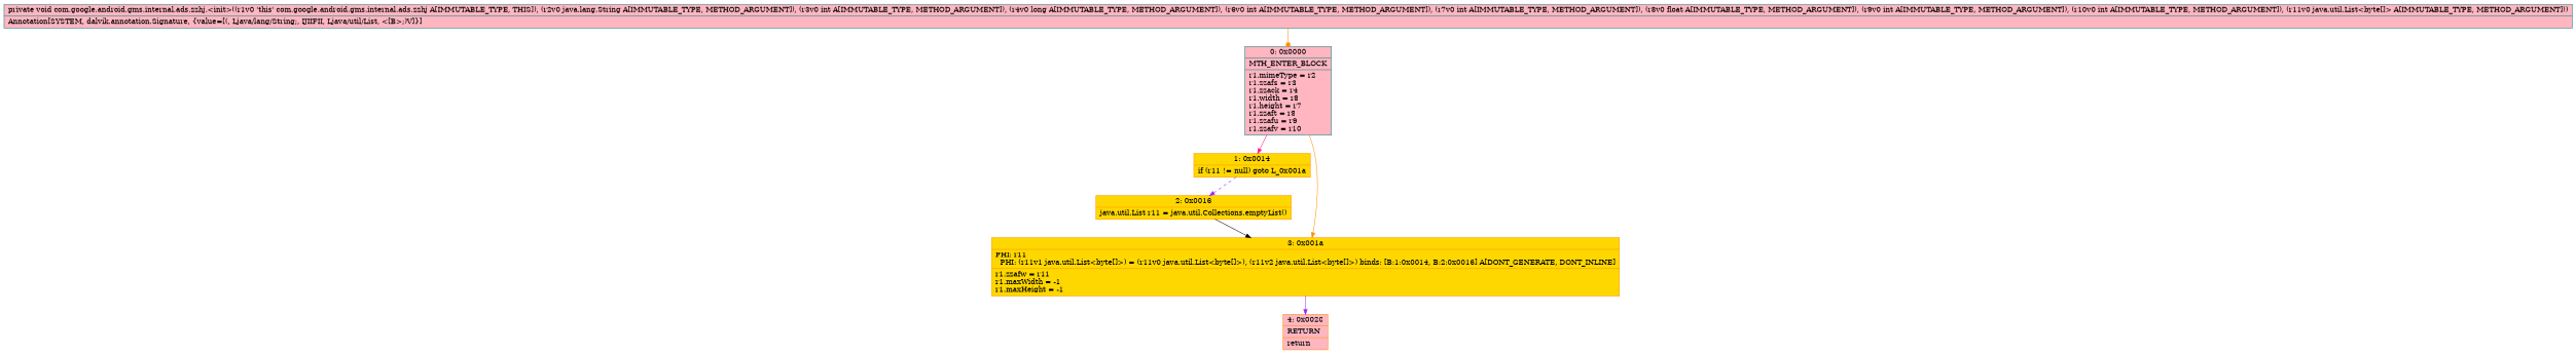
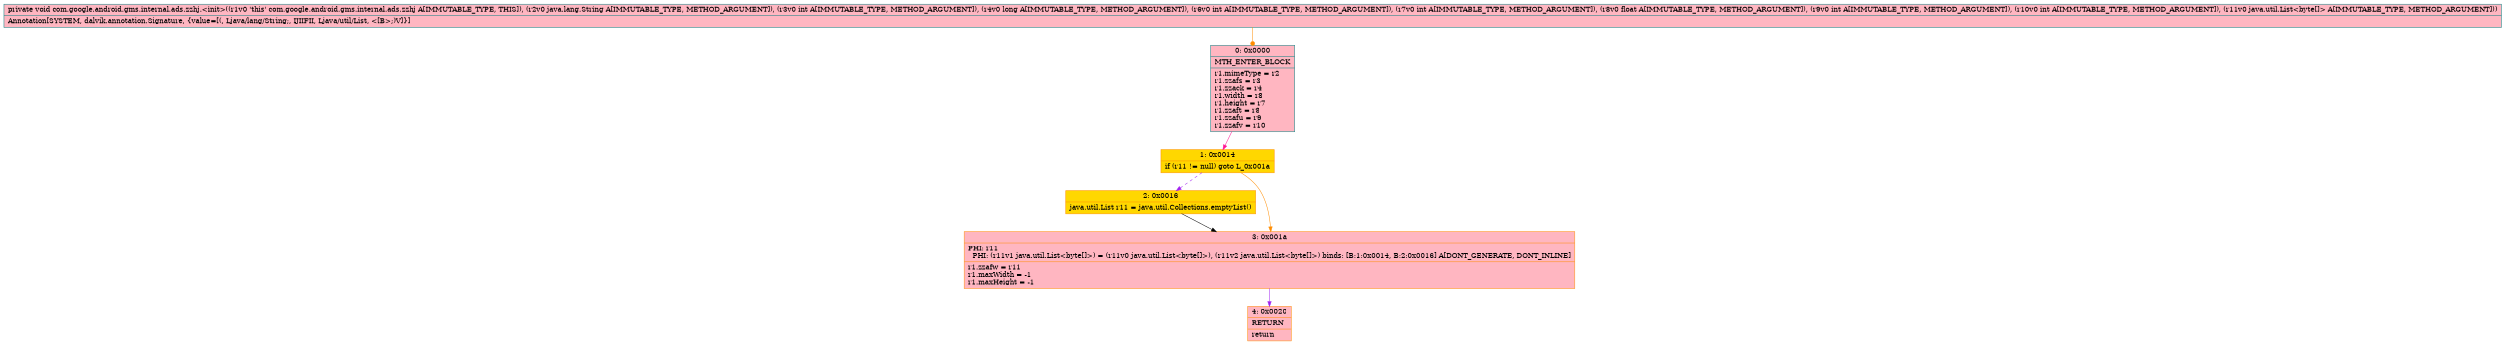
  digraph {
    node [color=darkorange fillcolor=lightpink shape=record style=filled]
    edge [arrowhead=normal color=purple]
    n1 [color=teal label="{0\:\ 0x0000|MTH_ENTER_BLOCK\l|r1.mimeType = r2\lr1.zzafs = r3\lr1.zzack = r4\lr1.width = r8\lr1.height = r7\lr1.zzaft = r8\lr1.zzafu = r9\lr1.zzafv = r10\l}"]
    n2 [fillcolor=gold label="{1\:\ 0x0014|if (r11 != null) goto L_0x001a\l}"]
    n3 [fillcolor=gold label="{2\:\ 0x0016|java.util.List r11 = java.util.Collections.emptyList()\l}"]
-   n4 [fillcolor=gold label="{3\:\ 0x001a|PHI: r11 \l  PHI: (r11v1 java.util.List\<byte[]\>) = (r11v0 java.util.List\<byte[]\>), (r11v2 java.util.List\<byte[]\>) binds: [B:1:0x0014, B:2:0x0016] A[DONT_GENERATE, DONT_INLINE]\l|r1.zzafw = r11\lr1.maxWidth = \-1\lr1.maxHeight = \-1\l}"]
+   n4 [label="{3\:\ 0x001a|PHI: r11 \l  PHI: (r11v1 java.util.List\<byte[]\>) = (r11v0 java.util.List\<byte[]\>), (r11v2 java.util.List\<byte[]\>) binds: [B:1:0x0014, B:2:0x0016] A[DONT_GENERATE, DONT_INLINE]\l|r1.zzafw = r11\lr1.maxWidth = \-1\lr1.maxHeight = \-1\l}"]
    n5 [label="{4\:\ 0x0020|RETURN\l|return\l}"]
    n6 [color=teal label="{private void com.google.android.gms.internal.ads.zzhj.\<init\>((r1v0 'this' com.google.android.gms.internal.ads.zzhj A[IMMUTABLE_TYPE, THIS]), (r2v0 java.lang.String A[IMMUTABLE_TYPE, METHOD_ARGUMENT]), (r3v0 int A[IMMUTABLE_TYPE, METHOD_ARGUMENT]), (r4v0 long A[IMMUTABLE_TYPE, METHOD_ARGUMENT]), (r6v0 int A[IMMUTABLE_TYPE, METHOD_ARGUMENT]), (r7v0 int A[IMMUTABLE_TYPE, METHOD_ARGUMENT]), (r8v0 float A[IMMUTABLE_TYPE, METHOD_ARGUMENT]), (r9v0 int A[IMMUTABLE_TYPE, METHOD_ARGUMENT]), (r10v0 int A[IMMUTABLE_TYPE, METHOD_ARGUMENT]), (r11v0 java.util.List\<byte[]\> A[IMMUTABLE_TYPE, METHOD_ARGUMENT]))  | Annotation[SYSTEM, dalvik.annotation.Signature, \{value=[(, Ljava\/lang\/String;, IJIIFII, Ljava\/util\/List, \<[B\>;)V]\}]\l}"]
    n1 -> n2 [color=deeppink]
    n2 -> n3 [style=dashed]
-   n1 -> n4 [color=darkorange]
+   n2 -> n4 [color=darkorange]
    n3 -> n4 [color=black]
    n4 -> n5
    n6 -> n1 [arrowhead=dot color=darkorange]
  }
